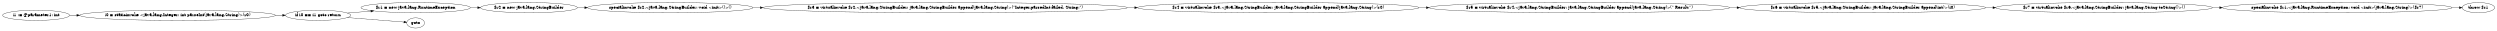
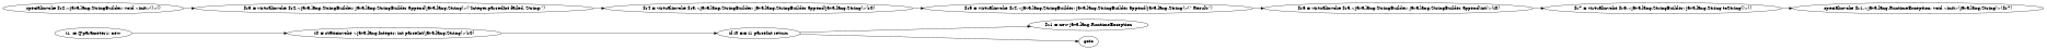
  digraph {
    rankdir=LR
-   "i1 := @parameter1: int"
+   "i1 := @parameter1: int" [label="i1 := @parameter1: new"]
    "i0 = staticinvoke <java.lang.Integer: int parseInt(java.lang.String)>(r0)"
-   "if i0 == i1 goto return"
+   "if i0 == i1 goto return" [label="if i0 == i1 parseInt return"]
    "$r1 = new java.lang.RuntimeException"
    n5 [label=goto]
-   "$r2 = new java.lang.StringBuilder"
    "specialinvoke $r2.<java.lang.StringBuilder: void <init>()>()"
    "$r3 = virtualinvoke $r2.<java.lang.StringBuilder: java.lang.StringBuilder append(java.lang.String)>(\"Integer.parsedInt failed. String:\")"
    "$r4 = virtualinvoke $r3.<java.lang.StringBuilder: java.lang.StringBuilder append(java.lang.String)>(r0)"
    "$r5 = virtualinvoke $r4.<java.lang.StringBuilder: java.lang.StringBuilder append(java.lang.String)>(\" Result:\")"
    "$r6 = virtualinvoke $r5.<java.lang.StringBuilder: java.lang.StringBuilder append(int)>(i0)"
    "$r7 = virtualinvoke $r6.<java.lang.StringBuilder: java.lang.String toString()>()"
    "specialinvoke $r1.<java.lang.RuntimeException: void <init>(java.lang.String)>($r7)"
-   "throw $r1"
    "i1 := @parameter1: int" -> "i0 = staticinvoke <java.lang.Integer: int parseInt(java.lang.String)>(r0)"
    "i0 = staticinvoke <java.lang.Integer: int parseInt(java.lang.String)>(r0)" -> "if i0 == i1 goto return"
    "if i0 == i1 goto return" -> "$r1 = new java.lang.RuntimeException"
    "if i0 == i1 goto return" -> n5
-   "$r1 = new java.lang.RuntimeException" -> "$r2 = new java.lang.StringBuilder"
-   "$r2 = new java.lang.StringBuilder" -> "specialinvoke $r2.<java.lang.StringBuilder: void <init>()>()"
    "specialinvoke $r2.<java.lang.StringBuilder: void <init>()>()" -> "$r3 = virtualinvoke $r2.<java.lang.StringBuilder: java.lang.StringBuilder append(java.lang.String)>(\"Integer.parsedInt failed. String:\")"
    "$r3 = virtualinvoke $r2.<java.lang.StringBuilder: java.lang.StringBuilder append(java.lang.String)>(\"Integer.parsedInt failed. String:\")" -> "$r4 = virtualinvoke $r3.<java.lang.StringBuilder: java.lang.StringBuilder append(java.lang.String)>(r0)"
    "$r4 = virtualinvoke $r3.<java.lang.StringBuilder: java.lang.StringBuilder append(java.lang.String)>(r0)" -> "$r5 = virtualinvoke $r4.<java.lang.StringBuilder: java.lang.StringBuilder append(java.lang.String)>(\" Result:\")"
    "$r5 = virtualinvoke $r4.<java.lang.StringBuilder: java.lang.StringBuilder append(java.lang.String)>(\" Result:\")" -> "$r6 = virtualinvoke $r5.<java.lang.StringBuilder: java.lang.StringBuilder append(int)>(i0)"
    "$r6 = virtualinvoke $r5.<java.lang.StringBuilder: java.lang.StringBuilder append(int)>(i0)" -> "$r7 = virtualinvoke $r6.<java.lang.StringBuilder: java.lang.String toString()>()"
    "$r7 = virtualinvoke $r6.<java.lang.StringBuilder: java.lang.String toString()>()" -> "specialinvoke $r1.<java.lang.RuntimeException: void <init>(java.lang.String)>($r7)"
-   "specialinvoke $r1.<java.lang.RuntimeException: void <init>(java.lang.String)>($r7)" -> "throw $r1"
  }
